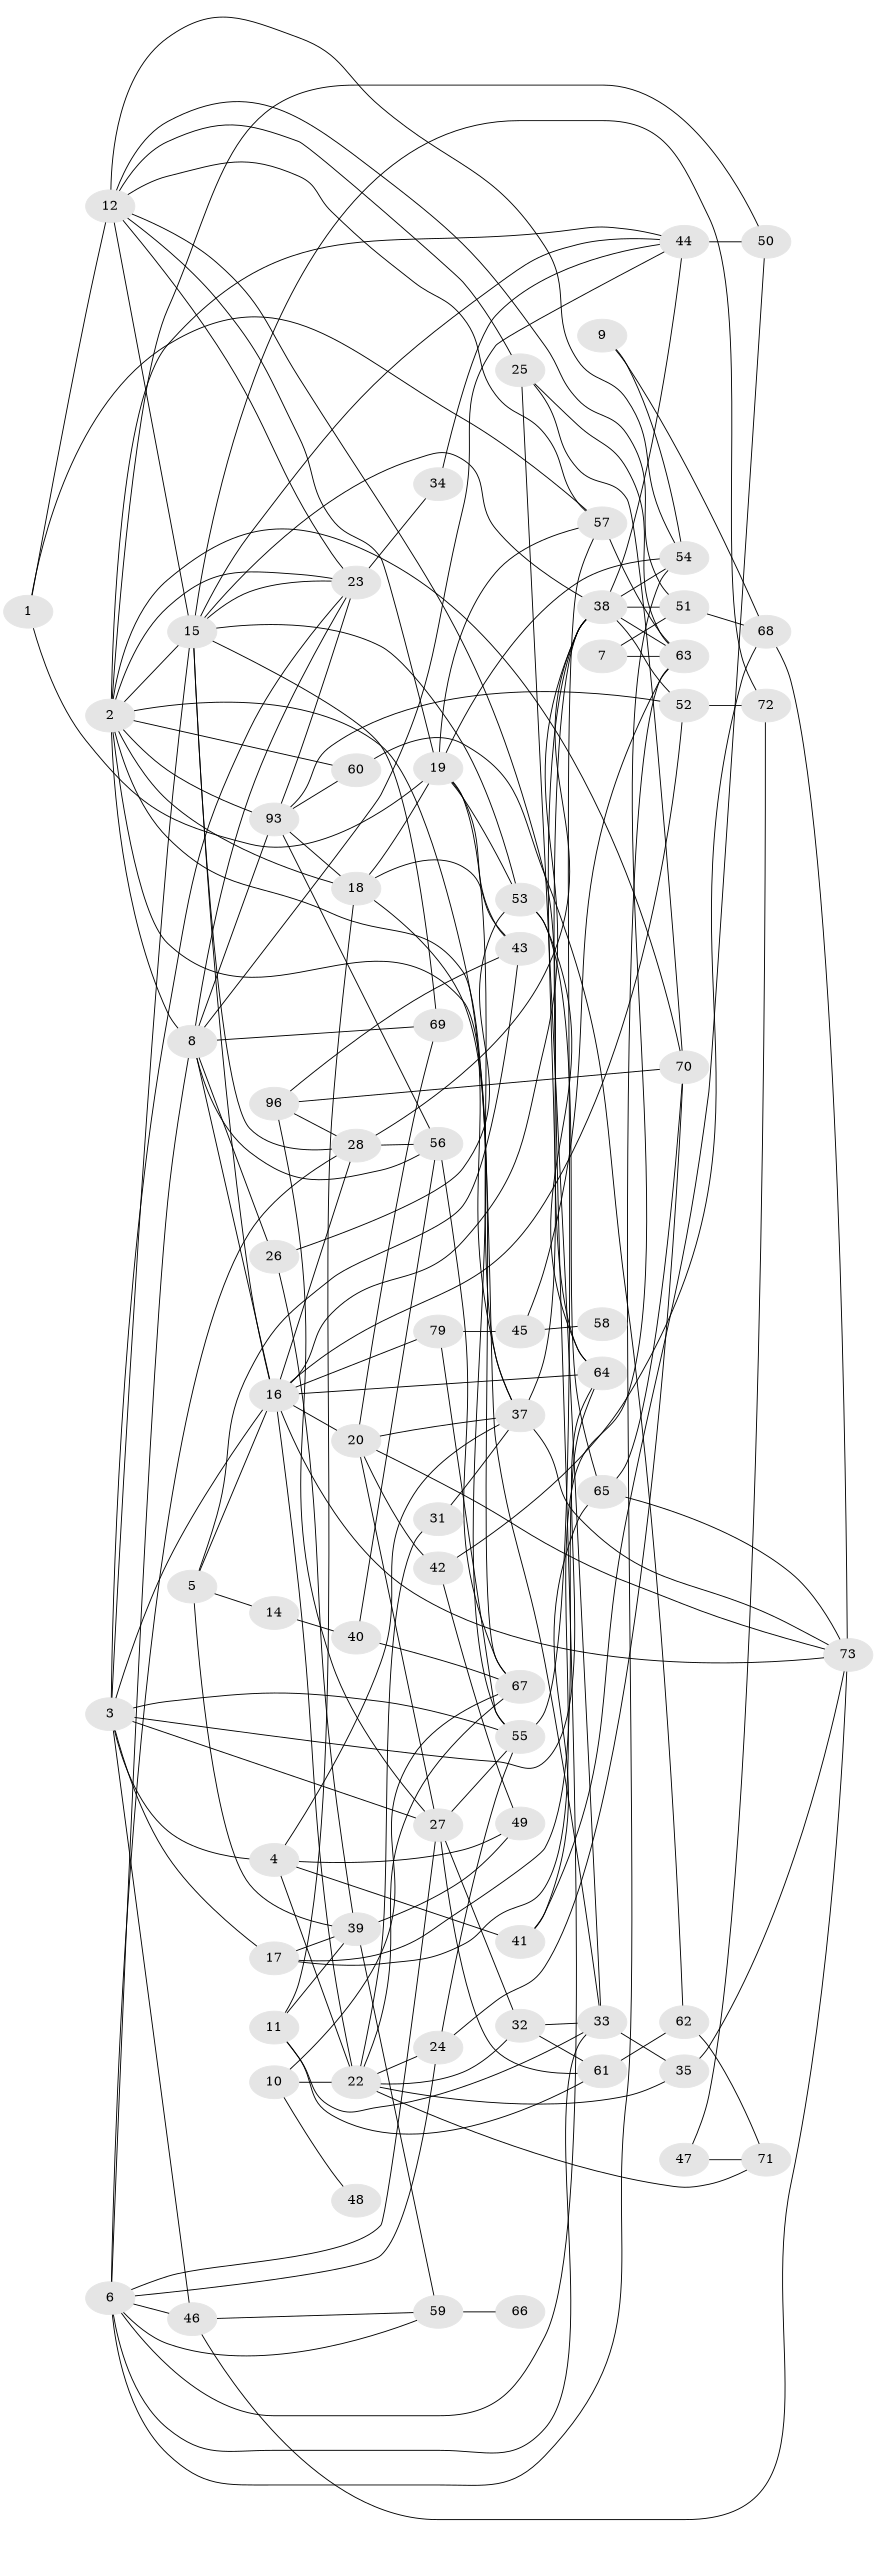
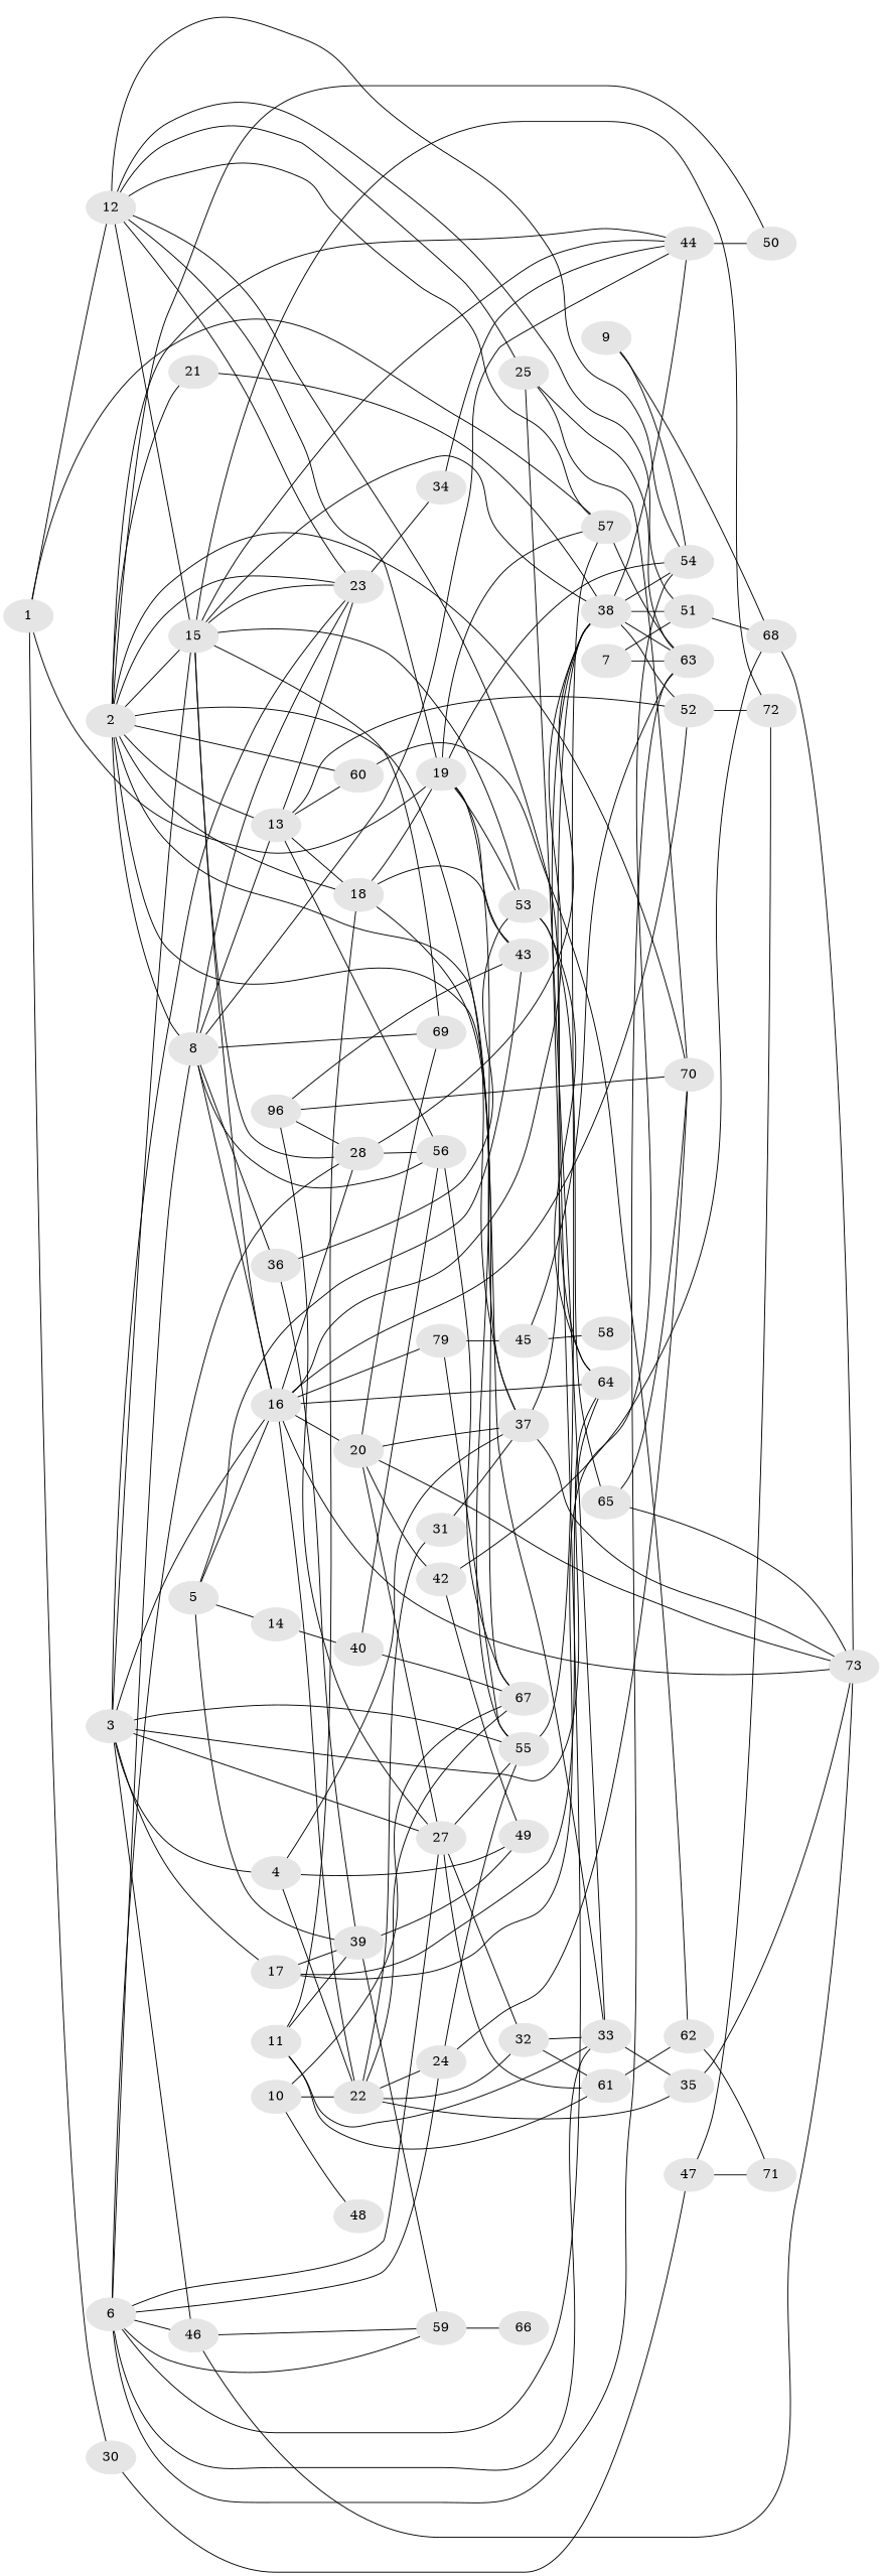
  graph {
    rankdir=LR
    node [color=gray90 style=filled]
    edge [weight=1.0]
    1
    12
    19
+   30
    57
    15
    23
    64
    51
    54
    25
    37
    43
    53
    47
    63
    2
    8
-   13 [label=93]
+   13
    18
+   21
    33
    44
    50
    60
    67
    70
    16
-   36 [label=26]
+   36
    56
    69
    52
    28
    38
    72
    55
    34
    35
    73
    62
    3
    4
    17
    27
    46
    22
-   41
    49
    20
    n50 [label=79]
    39
    61
    32
    59
    24
    31
    71
    65
    5
    14
    40
    6
    66
    7
    68
    9
    10
    48
    11
    42
    45
    n72 [label=96]
    58
    1 -- 12
    1 -- 19
+   1 -- 30
    1 -- 57
    12 -- 19
    12 -- 57
    12 -- 15
    12 -- 23 [weight=2.0]
    12 -- 64
    12 -- 51
    12 -- 54
    12 -- 25
    19 -- 57 [weight=2.0]
    19 -- 54
    19 -- 37
    19 -- 43
    19 -- 53
+   30 -- 47
    57 -- 63
    15 -- 23 [weight=2.0]
    15 -- 53
    15 -- 44
    15 -- 16
    15 -- 69
    15 -- 28 [weight=2.0]
    15 -- 38
    15 -- 72
    23 -- 34
    51 -- 68
    25 -- 63
    25 -- 33
    25 -- 70
    37 -- 38
    37 -- 73
    53 -- 64
    53 -- 65
    47 -- 72
    47 -- 71
    2 -- 15
    2 -- 23
    2 -- 37
    2 -- 8
    2 -- 13
    2 -- 18 [weight=3.0]
+   2 -- 21
    2 -- 33
    2 -- 44 [weight=2.0]
    2 -- 50
    2 -- 60
    2 -- 67
    2 -- 70
    8 -- 23
    8 -- 13
    8 -- 44
    8 -- 16
    8 -- 36
    8 -- 56
    8 -- 69
    13 -- 23
    13 -- 18
    13 -- 60
    13 -- 56
    13 -- 52
    18 -- 19
    18 -- 43
    18 -- 55
+   21 -- 38
    33 -- 35
    44 -- 50
    60 -- 62
    16 -- 64
    16 -- 52
    16 -- 28
    16 -- 38
    16 -- 73 [weight=2.0]
    16 -- 22
    16 -- 20
    16 -- n50
    36 -- 53
    36 -- 39
    56 -- 67
    52 -- 72
    28 -- 56
    28 -- 38
    38 -- 51
    38 -- 54
    38 -- 63
    38 -- 44
    38 -- 52
    55 -- 57
    34 -- 44
    35 -- 73
    62 -- 71
    3 -- 15
    3 -- 23
    3 -- 64
    3 -- 16
    3 -- 55
    3 -- 4
    3 -- 17
    3 -- 27
    3 -- 46
    4 -- 37
    4 -- 22
-   4 -- 41
    4 -- 49
    17 -- 64
    17 -- 54
    17 -- 39
    27 -- 55
    27 -- 61
    27 -- 32
    46 -- 73
    46 -- 59
    22 -- 67
    22 -- 35
    22 -- 32
    22 -- 24
    22 -- 31
-   22 -- 71
-   41 -- 50
-   41 -- 65
    20 -- 37
    20 -- 69
    20 -- 73
    20 -- 27
    20 -- 42
    n50 -- 55
    n50 -- 45
    39 -- 49
    39 -- 59
    61 -- 62
    32 -- 33
    32 -- 61
    59 -- 66
    24 -- 70
    24 -- 55
    31 -- 37
    65 -- 70
    65 -- 73
    5 -- 43
    5 -- 16
    5 -- 39
    5 -- 14
    14 -- 40
    40 -- 67
    40 -- 56
    6 -- 63
    6 -- 8
    6 -- 33
    6 -- 28
    6 -- 38
    6 -- 27 [weight=2.0]
    6 -- 46
    6 -- 59
    6 -- 24
    7 -- 51
    7 -- 63
    68 -- 73
    9 -- 54
    9 -- 68
    10 -- 67
    10 -- 22 [weight=2.0]
    10 -- 48
    11 -- 18
    11 -- 33
    11 -- 39
    11 -- 61
    42 -- 49
    42 -- 68
    45 -- 63
    45 -- 58
    n72 -- 43
    n72 -- 70
    n72 -- 28
    n72 -- 27
  }
